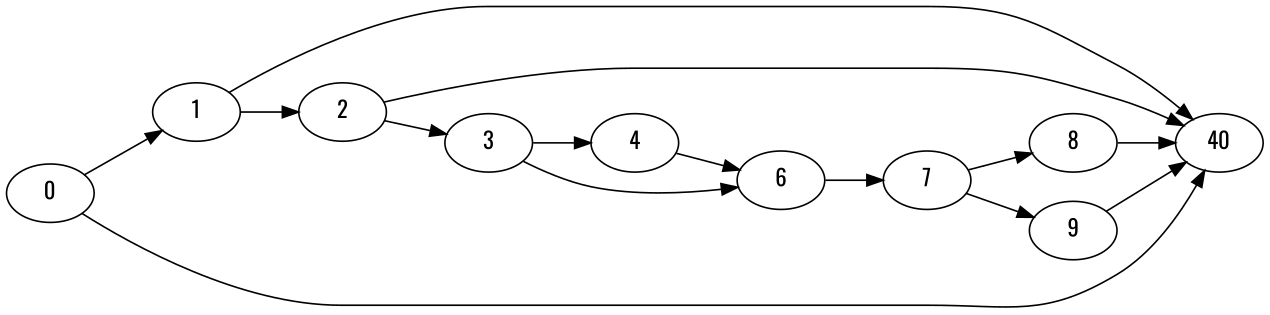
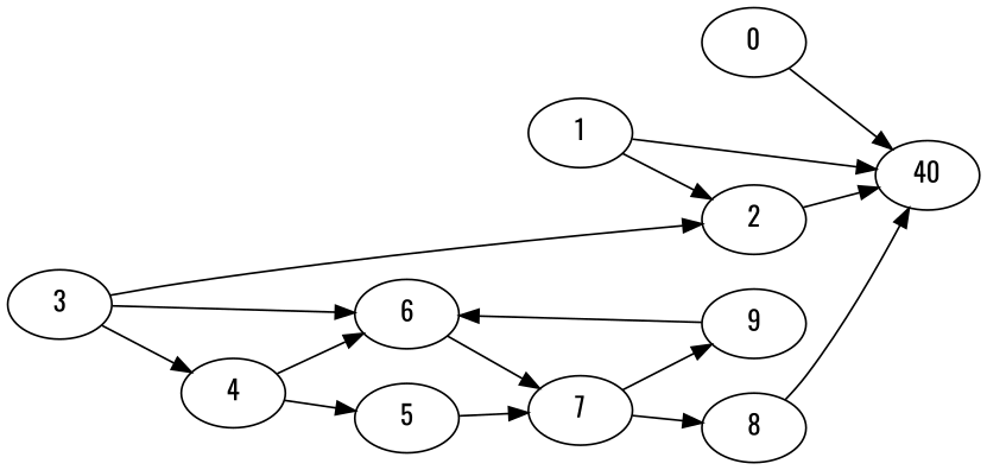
  digraph {
    fontname=Oswald
    rankdir=LR
    node [fontname=Oswald]
    edge [fontname=Oswald]
    0
    1
    n3 [label=40]
    2
    3
    4
    6
+   5
    7
    8
    9
-   0 -> 1
    0 -> n3
    1 -> n3
    1 -> 2
    2 -> n3
-   2 -> 3
+   3 -> 2
    3 -> 4
    3 -> 6
    4 -> 6
+   4 -> 5
    6 -> 7
+   5 -> 7
    7 -> 8
    7 -> 9
    8 -> n3
-   9 -> n3
+   9 -> 6
  }
